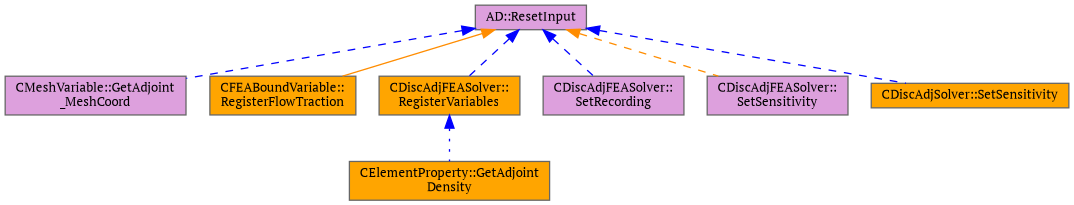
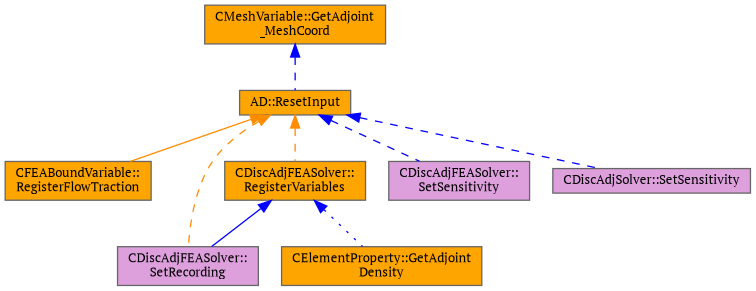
  digraph {
    fontname="PT Serif"
    rankdir=TB
    node [color=grey40 fillcolor=plum fontname="PT Serif" fontsize=10 shape=box style=filled]
    edge [color=blue dir=back fontname="PT Serif" fontsize=10 labelfontname=Helvetica labelfontsize=10 style=dashed]
-   n1 [color=gray40 fontcolor=black height=0.2 label="AD::ResetInput" width=0.4]
-   n2 [height=0.2 label="CMeshVariable::GetAdjoint\l_MeshCoord" width=0.4]
+   n1 [color=gray40 fillcolor=orange fontcolor=black height=0.2 label="AD::ResetInput" width=0.4]
+   n2 [fillcolor=orange height=0.2 label="CMeshVariable::GetAdjoint\l_MeshCoord" width=0.4]
    n3 [fillcolor=orange height=0.2 label="CFEABoundVariable::\lRegisterFlowTraction" width=0.4]
    n4 [fillcolor=orange height=0.2 label="CDiscAdjFEASolver::\lRegisterVariables" width=0.4]
    n5 [height=0.2 label="CDiscAdjFEASolver::\lSetRecording" width=0.4]
    n6 [height=0.2 label="CDiscAdjFEASolver::\lSetSensitivity" width=0.4]
-   n7 [fillcolor=orange height=0.2 label="CDiscAdjSolver::SetSensitivity" width=0.4]
+   n7 [height=0.2 label="CDiscAdjSolver::SetSensitivity" width=0.4]
    n8 [fillcolor=orange height=0.2 label="CElementProperty::GetAdjoint\lDensity" width=0.4]
-   n1 -> n2
+   n2 -> n1
    n1 -> n3 [color=darkorange style=solid]
-   n1 -> n4
-   n1 -> n5
-   n1 -> n6 [color=darkorange]
+   n1 -> n4 [color=darkorange]
+   n1 -> n5 [color=darkorange]
+   n1 -> n6
    n1 -> n7
+   n4 -> n5 [style=solid]
    n4 -> n8 [style=dotted]
  }
